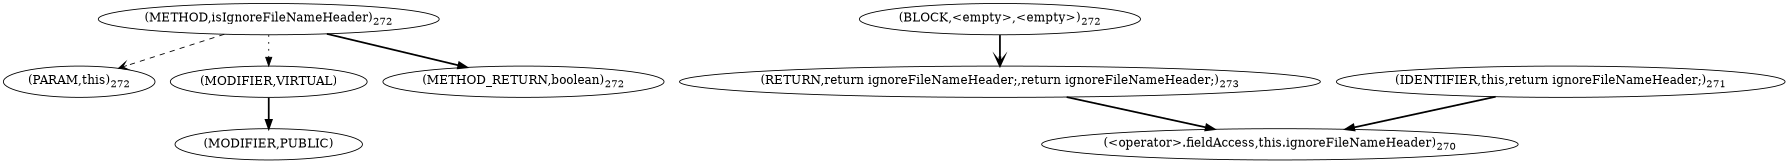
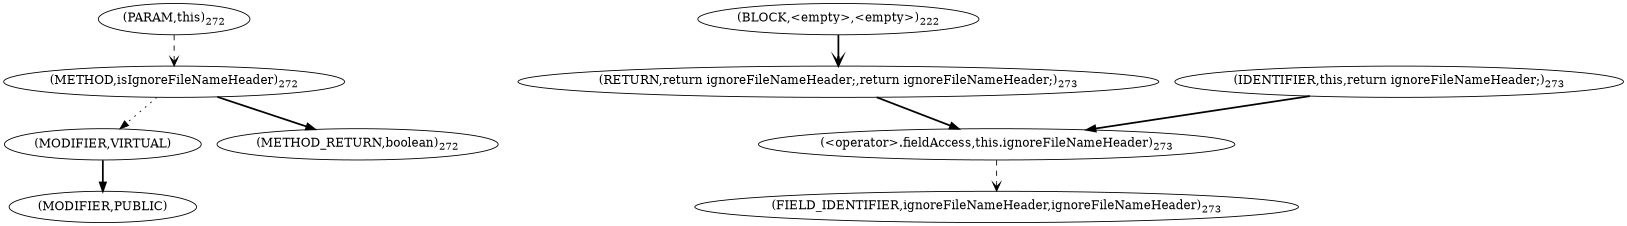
  digraph {
    edge [arrowhead=normal style=bold]
    n1 [label=<(METHOD,isIgnoreFileNameHeader)<SUB>272</SUB>>]
    n2 [label=<(PARAM,this)<SUB>272</SUB>>]
    n3 [label=<(MODIFIER,VIRTUAL)>]
    n4 [label=<(METHOD_RETURN,boolean)<SUB>272</SUB>>]
-   n5 [label=<(BLOCK,&lt;empty&gt;,&lt;empty&gt;)<SUB>272</SUB>>]
+   n5 [label=<(BLOCK,&lt;empty&gt;,&lt;empty&gt;)<SUB>222</SUB>>]
    n6 [label=<(RETURN,return ignoreFileNameHeader;,return ignoreFileNameHeader;)<SUB>273</SUB>>]
    n7 [label=<(MODIFIER,PUBLIC)>]
-   n8 [label=<(&lt;operator&gt;.fieldAccess,this.ignoreFileNameHeader)<SUB>270</SUB>>]
-   n10 [label=<(IDENTIFIER,this,return ignoreFileNameHeader;)<SUB>271</SUB>>]
-   n1 -> n2 [arrowhead=vee style=dashed]
+   n8 [label=<(&lt;operator&gt;.fieldAccess,this.ignoreFileNameHeader)<SUB>273</SUB>>]
+   n9 [label=<(FIELD_IDENTIFIER,ignoreFileNameHeader,ignoreFileNameHeader)<SUB>273</SUB>>]
+   n10 [label=<(IDENTIFIER,this,return ignoreFileNameHeader;)<SUB>273</SUB>>]
+   n2 -> n1 [arrowhead=vee style=dashed]
    n1 -> n3 [style=dotted]
    n1 -> n4
    n3 -> n7
    n5 -> n6 [arrowhead=vee]
    n6 -> n8
+   n8 -> n9 [arrowhead=vee style=dashed]
    n10 -> n8
  }
